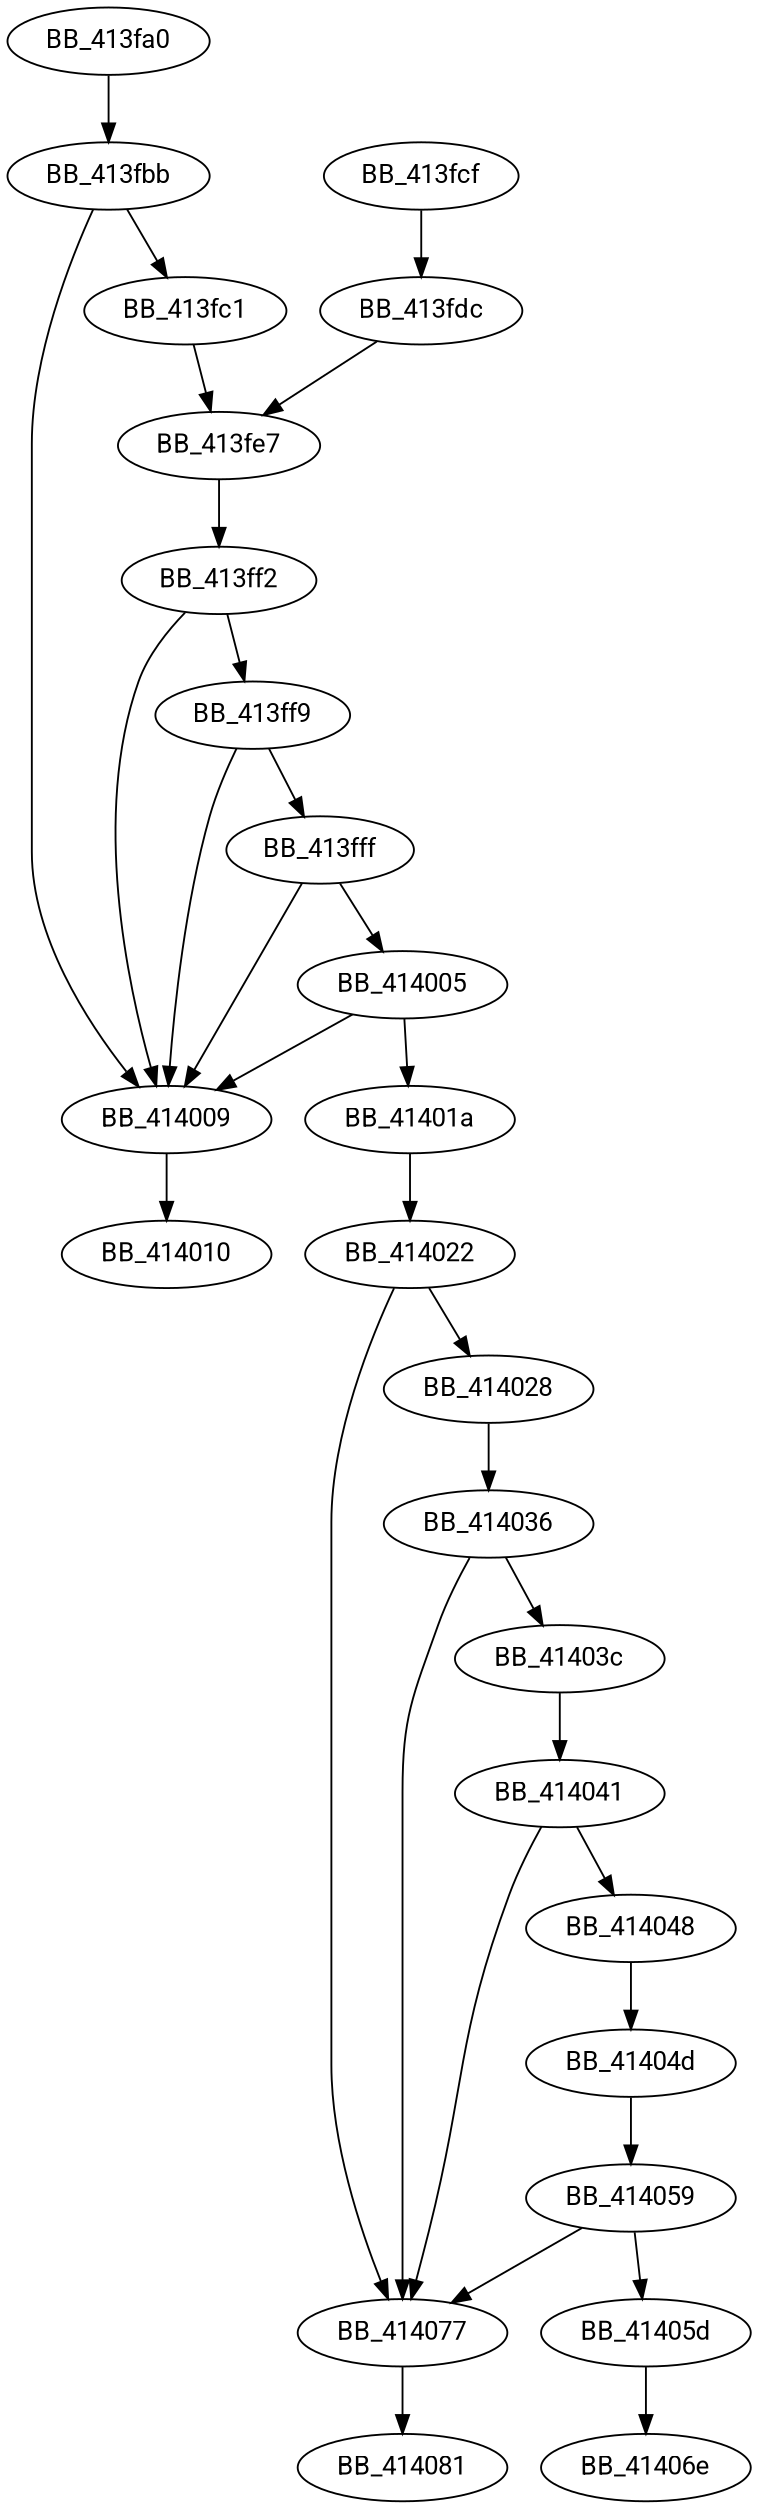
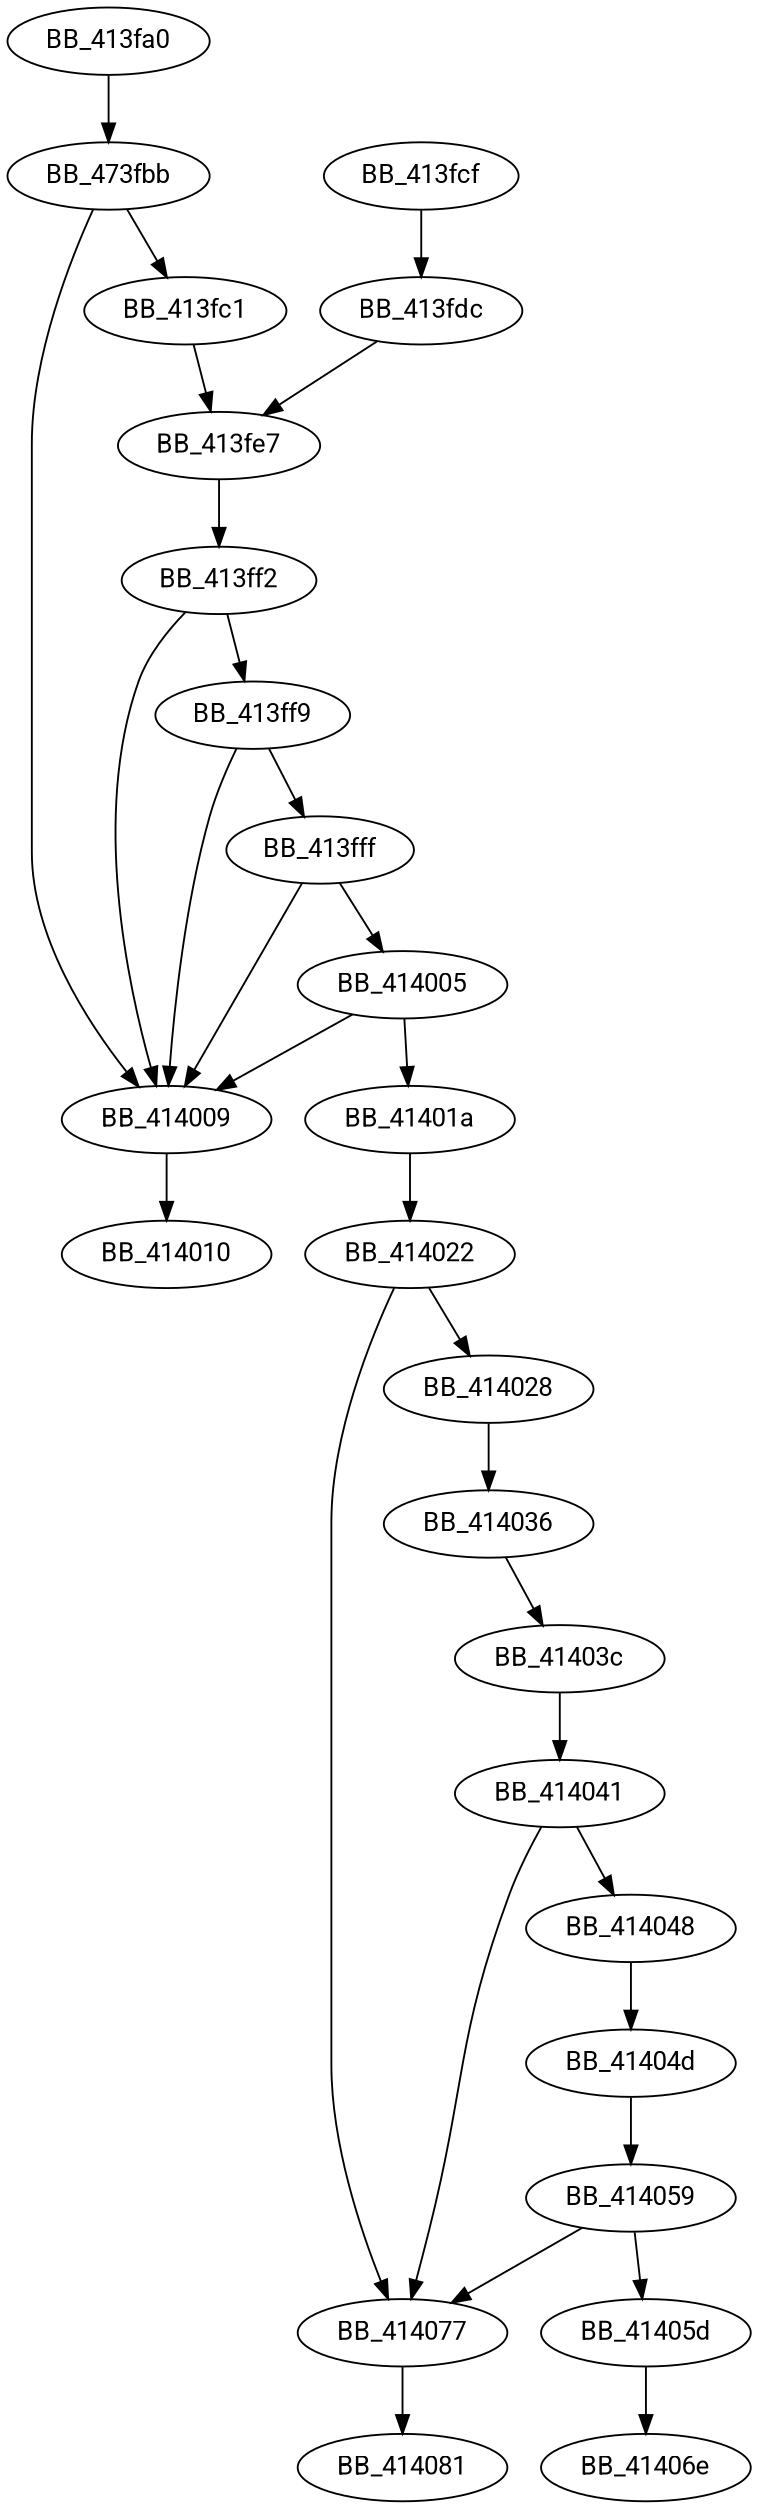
  digraph {
    fontname=Roboto
    node [fontname=Roboto]
    edge [fontname=Roboto]
    BB_413fa0
-   BB_413fbb
+   BB_413fbb [label=BB_473fbb]
    BB_413fc1
    BB_414009
    BB_413fe7
    BB_414010
    BB_413fcf
    BB_413fdc
    BB_413ff2
    BB_413ff9
    BB_413fff
    BB_414005
    BB_41401a
    BB_414022
    BB_414028
    BB_414077
    BB_414036
    BB_414081
    BB_41403c
    BB_414041
    BB_414048
    BB_41404d
    BB_414059
    BB_41405d
    BB_41406e
    BB_413fa0 -> BB_413fbb
    BB_413fbb -> BB_413fc1
    BB_413fbb -> BB_414009
    BB_413fc1 -> BB_413fe7
    BB_414009 -> BB_414010
    BB_413fe7 -> BB_413ff2
    BB_413fcf -> BB_413fdc
    BB_413fdc -> BB_413fe7
    BB_413ff2 -> BB_414009
    BB_413ff2 -> BB_413ff9
    BB_413ff9 -> BB_414009
    BB_413ff9 -> BB_413fff
    BB_413fff -> BB_414009
    BB_413fff -> BB_414005
    BB_414005 -> BB_414009
    BB_414005 -> BB_41401a
    BB_41401a -> BB_414022
    BB_414022 -> BB_414028
    BB_414022 -> BB_414077
    BB_414028 -> BB_414036
    BB_414077 -> BB_414081
-   BB_414036 -> BB_414077
    BB_414036 -> BB_41403c
    BB_41403c -> BB_414041
    BB_414041 -> BB_414077
    BB_414041 -> BB_414048
    BB_414048 -> BB_41404d
    BB_41404d -> BB_414059
    BB_414059 -> BB_414077
    BB_414059 -> BB_41405d
    BB_41405d -> BB_41406e
  }
